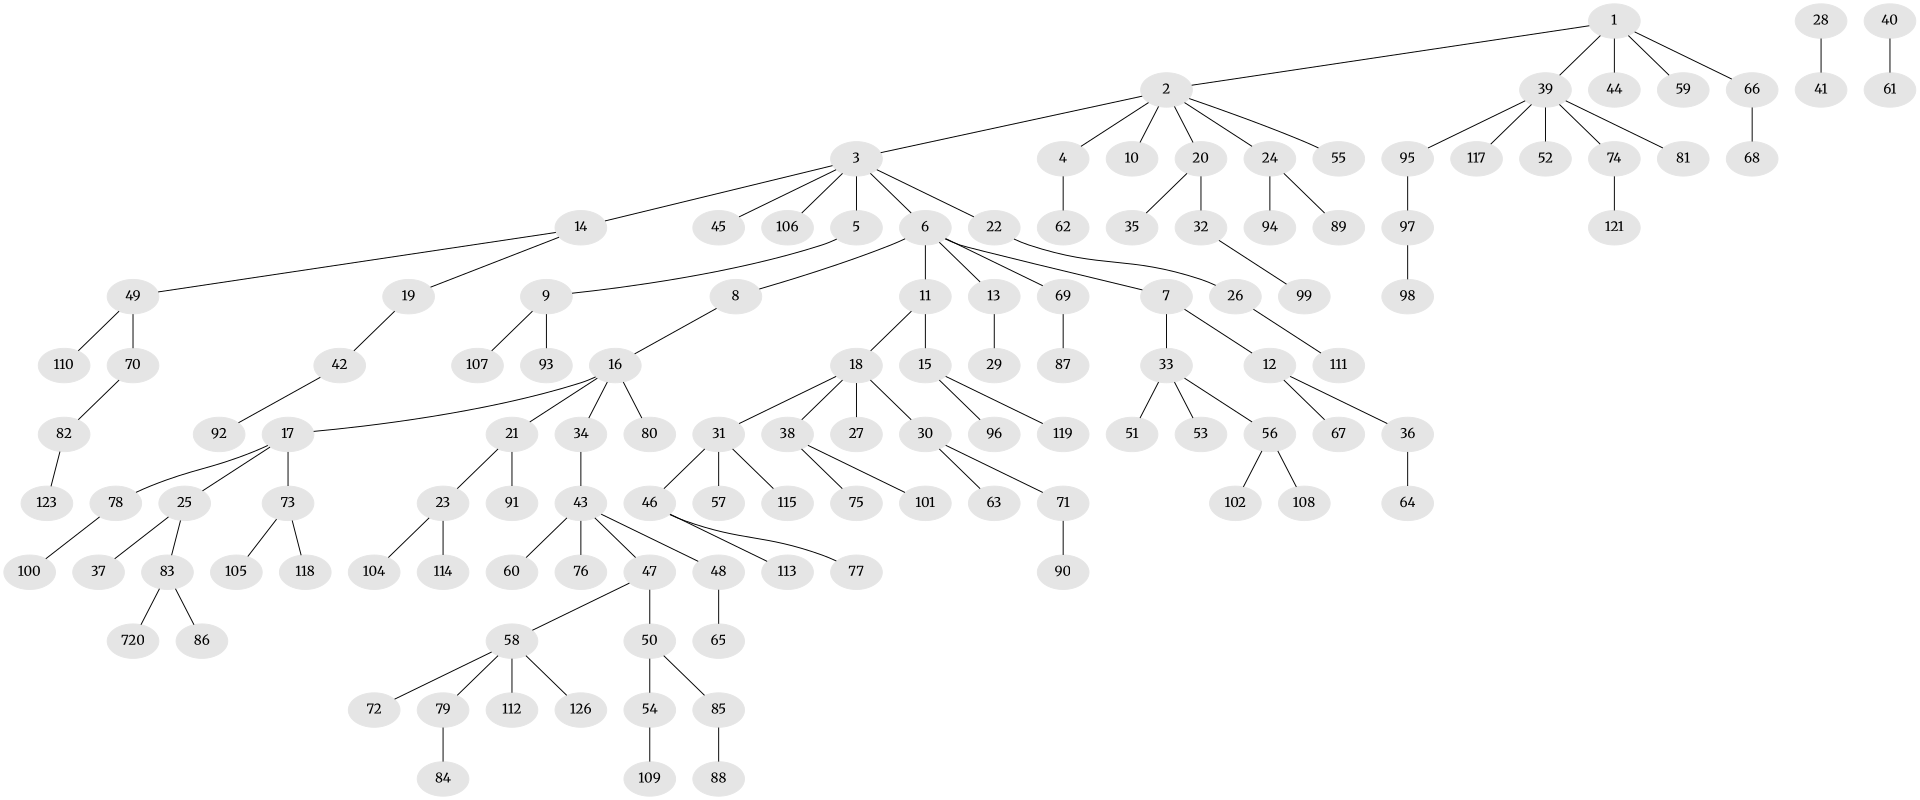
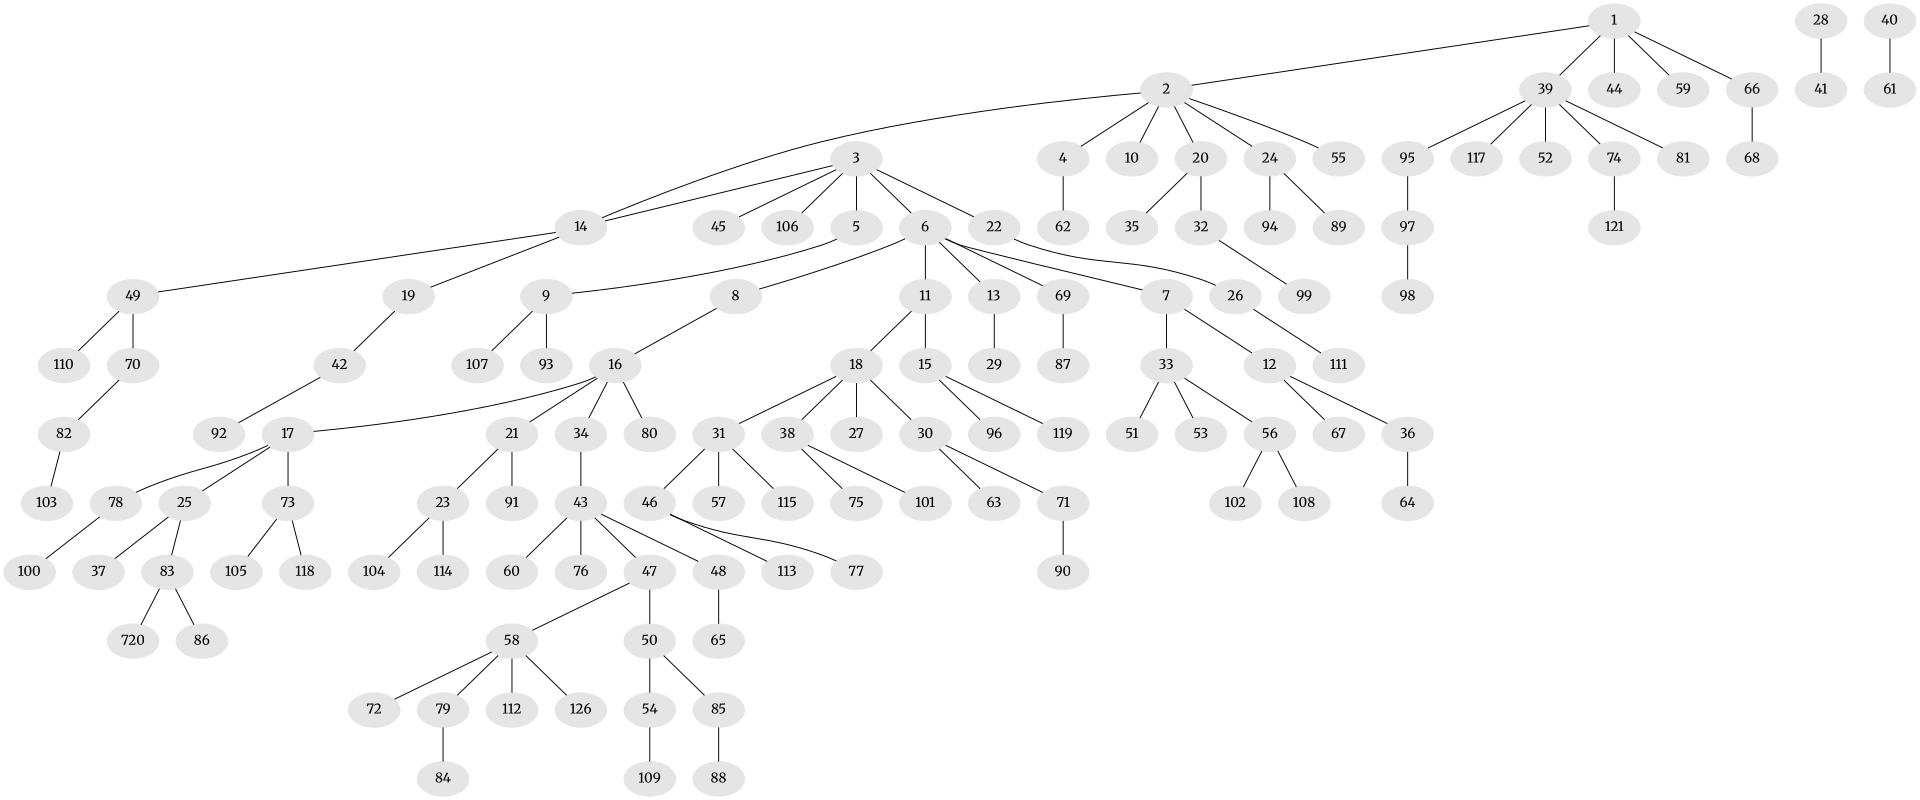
  graph {
    fontname=Merriweather
    node [color=gray90 fontname=Merriweather style=filled]
    edge [fontname=Merriweather]
    1
    2
    39
    44
    59
    66
    3
    4
    10
    20
    24
    55
    28
    41
    52
    74
    81
    95
    117
    68
    5
    6
    14
    22
    45
    106
    62
    32
    35
    89
    94
    9
    7
    8
    11
    13
    69
    19
    49
    26
    93
    107
    12
    33
    16
    15
    18
    29
    87
    36
    67
    51
    53
    56
    17
    21
    34
    80
    96
    119
    27
    30
    31
    38
    64
    42
    70
    110
    25
    73
    78
    23
    91
    43
    37
    83
    105
    118
    100
    63
    71
    46
    57
    115
    75
    101
    92
    99
    104
    114
    111
    86
    n93 [label=720]
    40
    61
    90
    77
    113
    102
    108
    47
    48
    60
    76
    121
    97
    50
    58
    65
    54
    85
    72
    79
    112
    n115 [label=126]
    82
    109
    88
    84
-   103 [label=123]
+   103
    98
    1 -- 2
    1 -- 39
    1 -- 44
    1 -- 59
    1 -- 66
-   2 -- 3
+   2 -- 14
    2 -- 4
    2 -- 10
    2 -- 20
    2 -- 24
    2 -- 55
    39 -- 52
    39 -- 74
    39 -- 81
    39 -- 95
    39 -- 117
    66 -- 68
    3 -- 5
    3 -- 6
    3 -- 14
    3 -- 22
    3 -- 45
    3 -- 106
    4 -- 62
    20 -- 32
    20 -- 35
    24 -- 89
    24 -- 94
    28 -- 41
    74 -- 121
    95 -- 97
    5 -- 9
    6 -- 7
    6 -- 8
    6 -- 11
    6 -- 13
    6 -- 69
    14 -- 19
    14 -- 49
    22 -- 26
    32 -- 99
    9 -- 93
    9 -- 107
    7 -- 12
    7 -- 33
    8 -- 16
    11 -- 15
    11 -- 18
    13 -- 29
    69 -- 87
    19 -- 42
    49 -- 70
    49 -- 110
    26 -- 111
    12 -- 36
    12 -- 67
    33 -- 51
    33 -- 53
    33 -- 56
    16 -- 17
    16 -- 21
    16 -- 34
    16 -- 80
    15 -- 96
    15 -- 119
    18 -- 27
    18 -- 30
    18 -- 31
    18 -- 38
    36 -- 64
    56 -- 102
    56 -- 108
    17 -- 25
    17 -- 73
    17 -- 78
    21 -- 23
    21 -- 91
    34 -- 43
    30 -- 63
    30 -- 71
    31 -- 46
    31 -- 57
    31 -- 115
    38 -- 75
    38 -- 101
    42 -- 92
    70 -- 82
    25 -- 37
    25 -- 83
    73 -- 105
    73 -- 118
    78 -- 100
    23 -- 104
    23 -- 114
    43 -- 47
    43 -- 48
    43 -- 60
    43 -- 76
    83 -- 86
    83 -- n93
    71 -- 90
    46 -- 77
    46 -- 113
    40 -- 61
    47 -- 50
    47 -- 58
    48 -- 65
    97 -- 98
    50 -- 54
    50 -- 85
    58 -- 72
    58 -- 79
    58 -- 112
    58 -- n115
    54 -- 109
    85 -- 88
    79 -- 84
    82 -- 103
  }
